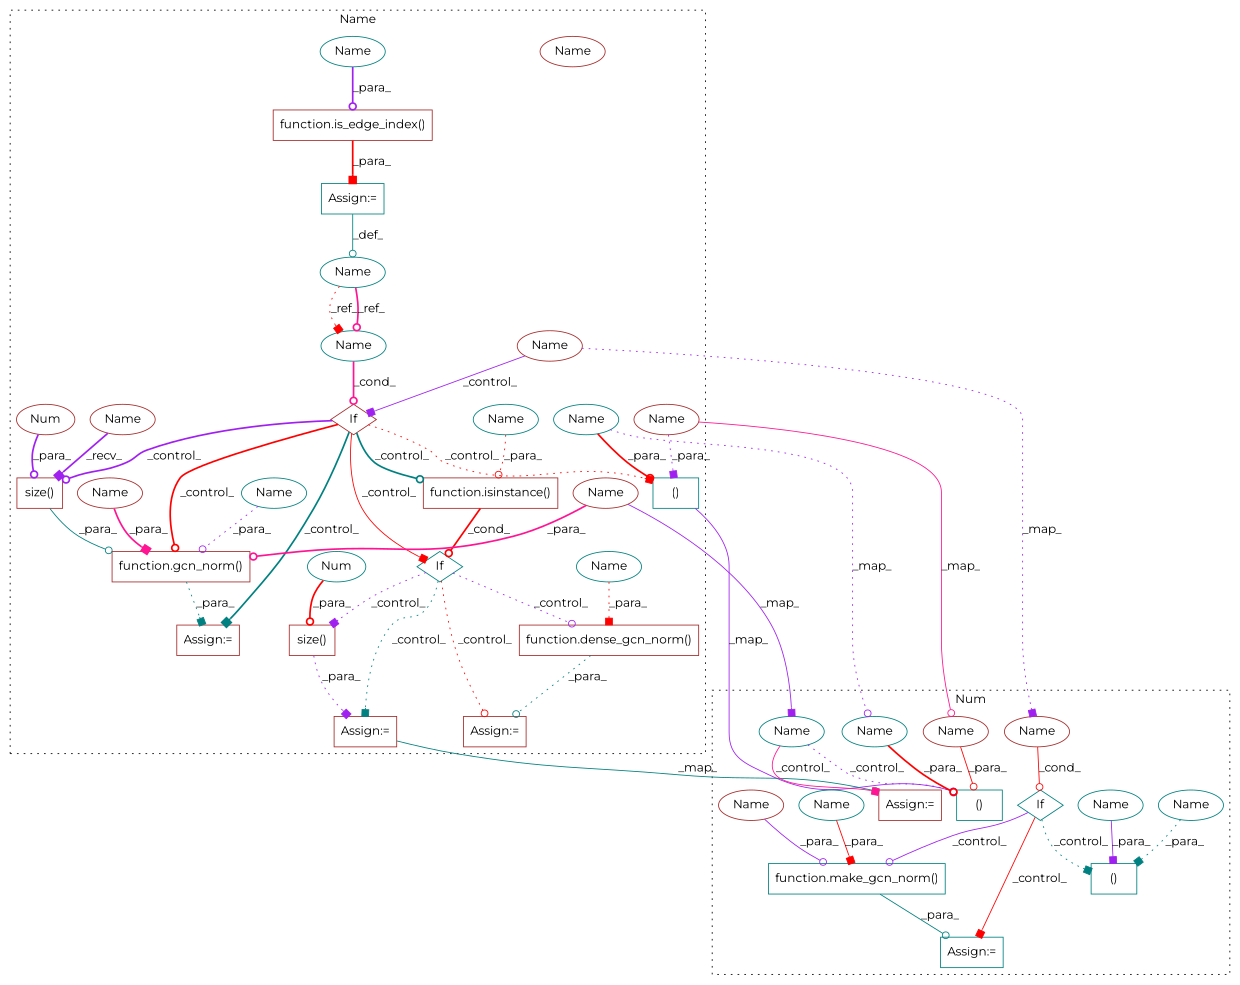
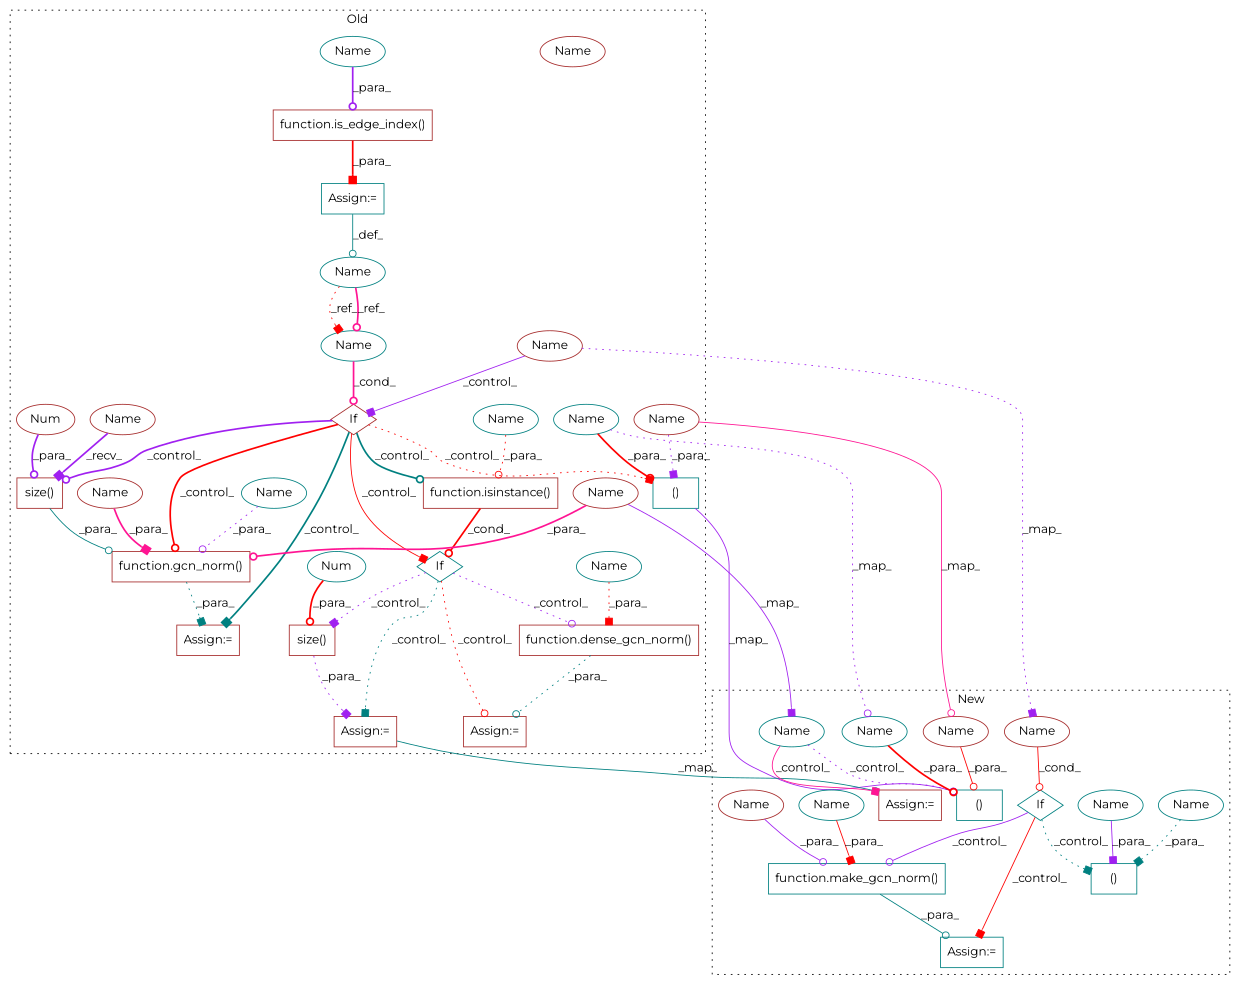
  digraph {
    fontname=Montserrat
    node [a=87 color=brown fontname=Montserrat l=10 s=2946 shape=ellipse]
    edge [arrowhead=odot color=purple fontname=Montserrat style=dotted]
    n1 [a=75 l="7,1" label="size()" s="3328,3336" shape=box]
    n2 [color=teal l=12 label=Name s=2828]
    n3 [a=75 l="7,1" label="size()" s="3082,3090" shape=box]
    n4 [a=76 color=teal l=1 label=Num s=3335]
    n5 [a=76 l=1 label=Num s=3089]
    n6 [a=75 l="51,16" label="function.gcn_norm()" s="3006,3143" shape=box]
    n7 [l=12 label=Name]
    n8 [a=75 l="14,1" label="function.is_edge_index()" s="2843,2867" shape=box]
    n9 [a=75 l="40,37" label="function.dense_gcn_norm()" s="3513,3563" shape=box]
    n10 [a=68 l=3 label="Assign:=" s=3510 shape=box]
    n11 [a=68 color=teal l=3 label="Assign:=" s=2840 shape=box]
    n12 [a=68 l=16 label="Assign:=" s=2990 shape=box]
    n13 [a=96 l="3,22" label=If s="2943,2958" shape=diamond]
    n14 [a=54 color=teal l=13 label="()" s=2990 shape=box]
    n15 [a=96 color=teal l="0,22" label=If s="3181,3217" shape=diamond]
    n16 [a=75 l="11,1" label="function.isinstance()" s="3181,3216" shape=box]
    n17 [l=14 label=Name s=2911]
    n18 [l=19 label=Name s=3124]
    n19 [a=68 l=3 label="Assign:=" s=3249 shape=box]
    n20 [color=teal label=Name s=3192]
    n21 [color=teal label=Name s=3553]
    n22 [color=teal label=Name s=2857]
    n23 [color=teal label=Name s=2980]
    n24 [color=teal label=Name s=3057]
    n25 [l=1 label=Name s=3082]
    n26 [l=11 label=Name s=2992]
    n27 [l=11 label=Name s=3069]
    n28 [color=teal l=12 label=Name]
    n29 [a=75 color=teal l="35,1" label="function.make_gcn_norm()" s="2961,3019" shape=box]
    n30 [a=54 color=teal l=13 label="()" s=2945 shape=box]
    n31 [a=68 color=teal l=16 label="Assign:=" s=2945 shape=box]
    n32 [a=96 color=teal l="3,18" label=If s="2900,2917" shape=diamond]
    n33 [a=54 color=teal l=13 label="()" s=2788 shape=box]
    n34 [l=14 label=Name s=2903]
    n35 [color=teal l=19 label=Name s=2741]
    n36 [a=68 l=16 label="Assign:=" s=2788 shape=box]
    n37 [color=teal label=Name s=2935]
    n38 [color=teal label=Name s=2778]
    n39 [color=teal label=Name s=2996]
    n40 [l=11 label=Name s=2790]
    n41 [color=teal l=11 label=Name s=2947]
    n42 [l=11 label=Name s=3008]
    subgraph cluster_1 {
-     label=Name
+     label=Old
      style=dotted
      n1
      n2
      n3
      n4
      n5
      n6
      n7
      n8
      n9
      n10
      n11
      n12
      n13
      n14
      n15
      n16
      n17
      n18
      n19
      n20
      n21
      n22
      n23
      n24
      n25
      n26
      n27
      n28
    }
    subgraph cluster_2 {
-     label=Num
+     label=New
      style=dotted
      n29
      n30
      n31
      n32
      n33
      n34
      n35
      n36
      n37
      n38
      n39
      n40
      n41
      n42
    }
    n1 -> n19 [arrowhead=box label=_para_]
    n2 -> n28 [arrowhead=box color=red label=_ref_]
    n2 -> n28 [color=deeppink label=_ref_ style=bold]
    n3 -> n6 [color=teal label=_para_ style=solid]
    n4 -> n1 [color=red label=_para_ style=bold]
    n5 -> n3 [label=_para_ style=bold]
    n6 -> n12 [arrowhead=box color=teal label=_para_]
    n8 -> n11 [arrowhead=box color=red label=_para_ style=bold]
    n9 -> n10 [color=teal label=_para_]
    n11 -> n2 [color=teal label=_def_ style=solid]
    n13 -> n3 [label=_control_ style=bold]
    n13 -> n6 [color=red label=_control_ style=bold]
    n13 -> n12 [arrowhead=box color=teal label=_control_ style=bold]
    n13 -> n14 [arrowhead=box color=red label=_control_]
    n13 -> n15 [arrowhead=box color=red label=_control_ style=solid]
    n13 -> n16 [color=teal label=_control_ style=bold]
    n14 -> n33 [label=_map_ style=solid]
    n15 -> n1 [arrowhead=box label=_control_]
    n15 -> n9 [label=_control_]
    n15 -> n10 [color=red label=_control_]
    n15 -> n19 [arrowhead=box color=teal label=_control_]
    n16 -> n15 [color=red label=_cond_ style=bold]
    n17 -> n13 [arrowhead=box label=_control_ style=solid]
    n17 -> n34 [arrowhead=box label=_map_]
    n18 -> n6 [color=deeppink label=_para_ style=bold]
    n18 -> n35 [arrowhead=box label=_map_ style=solid]
    n19 -> n36 [color=teal label=_map_ style=solid]
    n20 -> n16 [color=red label=_para_]
    n21 -> n9 [arrowhead=box color=red label=_para_]
    n22 -> n8 [label=_para_ style=bold]
    n23 -> n14 [color=red label=_para_ style=bold]
    n23 -> n38 [label=_map_]
    n24 -> n6 [label=_para_]
    n25 -> n3 [arrowhead=box label=_recv_ style=bold]
    n26 -> n14 [arrowhead=box label=_para_]
    n26 -> n40 [color=deeppink label=_map_ style=solid]
    n27 -> n6 [arrowhead=box color=deeppink label=_para_ style=bold]
    n28 -> n13 [color=deeppink label=_cond_ style=bold]
    n29 -> n31 [color=teal label=_para_ style=solid]
    n32 -> n29 [label=_control_ style=solid]
    n32 -> n30 [arrowhead=box color=teal label=_control_]
    n32 -> n31 [arrowhead=box color=red label=_control_ style=solid]
    n34 -> n32 [color=red label=_cond_ style=solid]
    n35 -> n33 [label=_control_]
    n35 -> n36 [arrowhead=box color=deeppink label=_control_ style=solid]
    n37 -> n30 [arrowhead=box label=_para_ style=solid]
    n38 -> n33 [color=red label=_para_ style=bold]
    n39 -> n29 [arrowhead=box color=red label=_para_ style=solid]
    n40 -> n33 [color=red label=_para_ style=solid]
    n41 -> n30 [arrowhead=box color=teal label=_para_]
    n42 -> n29 [label=_para_ style=solid]
  }
